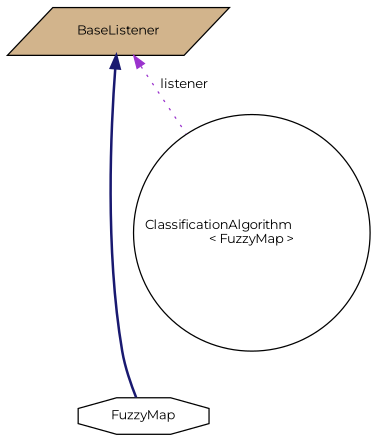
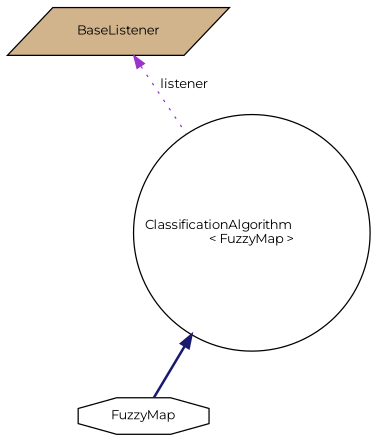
  digraph {
    fontname=Montserrat
    node [color=black fillcolor=white fontname=Montserrat fontsize=10 style=filled]
    edge [dir=back fontname=Montserrat fontsize=10 labelfontname=Helvetica labelfontsize=10]
    n1 [fontcolor=black height=0.2 label=FuzzyMap shape=octagon width=0.4]
    n2 [height=0.2 label="ClassificationAlgorithm\l\< FuzzyMap \>" shape=circle width=0.4]
    n3 [fillcolor=tan height=0.2 label=BaseListener shape=parallelogram width=0.4]
-   n3 -> n1 [color=midnightblue style=bold]
+   n2 -> n1 [color=midnightblue style=bold]
    n3 -> n2 [color=darkorchid3 label=" listener" style=dotted]
  }
